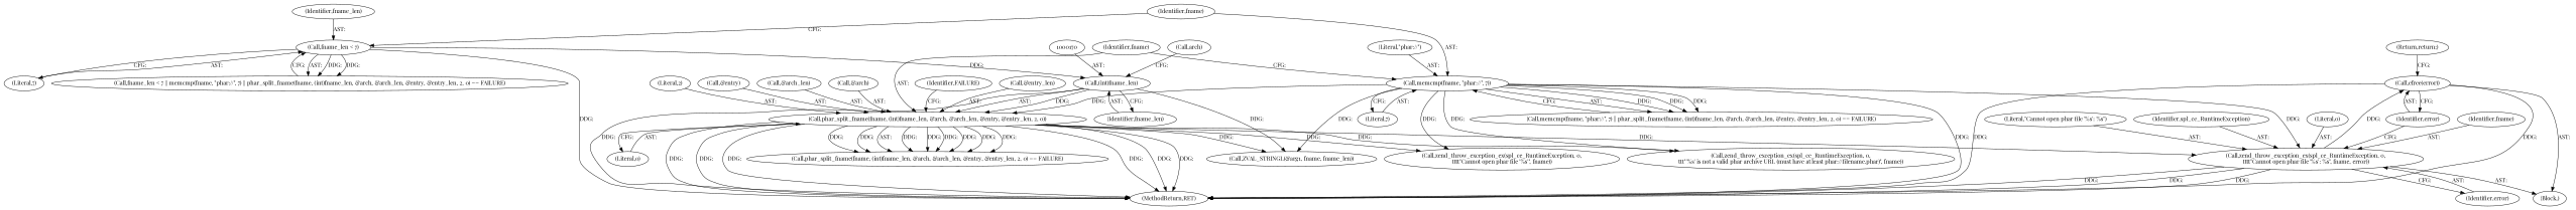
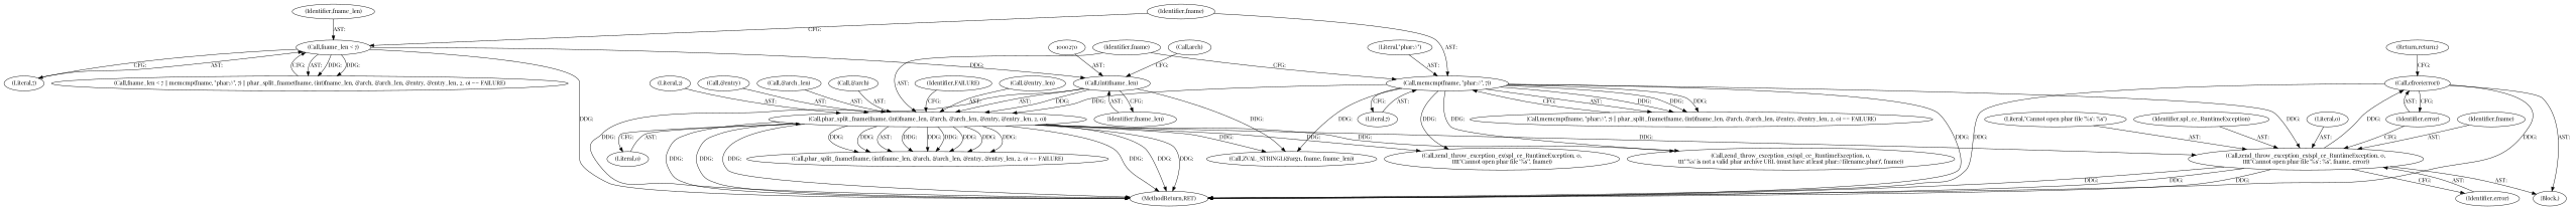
  digraph {
    fontname="Playfair Display"
    node [fontname="Playfair Display"]
    edge [fontname="Playfair Display"]
    n1 [label="(Call,efree(error))"]
    n2 [label="(Identifier,error)"]
    n3 [label="(Block,)"]
    n4 [label="(MethodReturn,RET)"]
    n5 [label="(Call,zend_throw_exception_ex(spl_ce_RuntimeException, 0,\n\t\t\t\t\"Cannot open phar file '%s': %s\", fname, error))"]
    n6 [label="(Identifier,error)"]
    n7 [label="(Call,phar_split_fname(fname, (int)fname_len, &arch, &arch_len, &entry, &entry_len, 2, 0))"]
    n8 [label="(Call,zend_throw_exception_ex(spl_ce_RuntimeException, 0,\n\t\t\t\t\"Cannot open phar file '%s'\", fname))"]
    n9 [label="(Call,ZVAL_STRINGL(&arg1, fname, fname_len))"]
    n10 [label="(Literal,0)"]
    n11 [label="(Call,zend_throw_exception_ex(spl_ce_RuntimeException, 0,\n\t\t\t\"'%s' is not a valid phar archive URL (must have at least phar://filename.phar)\", fname))"]
    n12 [label="(Call,phar_split_fname(fname, (int)fname_len, &arch, &arch_len, &entry, &entry_len, 2, 0) == FAILURE)"]
    n13 [label="(Call,memcmp(fname, \"phar://\", 7))"]
    n14 [label="(Call,memcmp(fname, \"phar://\", 7) || phar_split_fname(fname, (int)fname_len, &arch, &arch_len, &entry, &entry_len, 2, 0) == FAILURE)"]
    n15 [label="(Literal,7)"]
    n16 [label="(Call,(int)fname_len)"]
    n17 [label="(Identifier,fname_len)"]
    n18 [label="(Call,fname_len < 7)"]
    n19 [label="(Literal,7)"]
    n20 [label="(Call,fname_len < 7 || memcmp(fname, \"phar://\", 7) || phar_split_fname(fname, (int)fname_len, &arch, &arch_len, &entry, &entry_len, 2, 0) == FAILURE)"]
    n21 [label="(Call,&arch)"]
    n22 [label="(Call,&entry_len)"]
    n23 [label="(Identifier,fname)"]
    n24 [label="(Literal,2)"]
    n25 [label="(Literal,\"phar://\")"]
    n26 [label="(Identifier,fname)"]
    n27 [label="(Call,&entry)"]
    n28 [label="(Literal,\"Cannot open phar file '%s': %s\")"]
    n29 [label="(Identifier,spl_ce_RuntimeException)"]
    n30 [label="(Call,&arch_len)"]
    n31 [label="(Identifier,fname_len)"]
    n32 [label="(Return,return;)"]
    n33 [label="(Literal,0)"]
    n34 [label="(Identifier,fname)"]
    n35 [label="(Identifier,FAILURE)"]
    n36 [label="(Call,arch)"]
-   1000170
+   1000170 [label=1000270]
    n1 -> n2 [label="CFG: "]
    n1 -> n3 [label="AST: "]
    n1 -> n4 [label="DDG: "]
    n1 -> n4 [label="DDG: "]
    n2 -> n1 [label="AST: "]
    n2 -> n5 [label="CFG: "]
    n5 -> n1 [label="DDG: "]
    n5 -> n3 [label="AST: "]
    n5 -> n4 [label="DDG: "]
    n5 -> n4 [label="DDG: "]
    n5 -> n4 [label="DDG: "]
    n5 -> n6 [label="CFG: "]
    n6 -> n5 [label="AST: "]
    n7 -> n4 [label="DDG: "]
    n7 -> n4 [label="DDG: "]
    n7 -> n4 [label="DDG: "]
    n7 -> n4 [label="DDG: "]
    n7 -> n4 [label="DDG: "]
    n7 -> n4 [label="DDG: "]
    n7 -> n5 [label="DDG: "]
    n7 -> n8 [label="DDG: "]
    n7 -> n9 [label="DDG: "]
    n7 -> n10 [label="CFG: "]
    n7 -> n11 [label="DDG: "]
    n7 -> n12 [label="AST: "]
    n7 -> n12 [label="DDG: "]
    n7 -> n12 [label="DDG: "]
    n7 -> n12 [label="DDG: "]
    n7 -> n12 [label="DDG: "]
    n7 -> n12 [label="DDG: "]
    n7 -> n12 [label="DDG: "]
    n7 -> n12 [label="DDG: "]
    n7 -> n12 [label="DDG: "]
    n10 -> n7 [label="AST: "]
    n13 -> n4 [label="DDG: "]
    n13 -> n5 [label="DDG: "]
    n13 -> n7 [label="DDG: "]
    n13 -> n8 [label="DDG: "]
    n13 -> n9 [label="DDG: "]
    n13 -> n11 [label="DDG: "]
    n13 -> n14 [label="AST: "]
    n13 -> n14 [label="DDG: "]
    n13 -> n14 [label="DDG: "]
    n13 -> n14 [label="DDG: "]
    n13 -> n15 [label="CFG: "]
    n14 -> n13 [label="CFG: "]
    n15 -> n13 [label="AST: "]
    n16 -> n4 [label="DDG: "]
    n16 -> n7 [label="AST: "]
    n16 -> n7 [label="DDG: "]
    n16 -> n9 [label="DDG: "]
    n16 -> n17 [label="CFG: "]
    n17 -> n16 [label="AST: "]
    n18 -> n4 [label="DDG: "]
    n18 -> n16 [label="DDG: "]
    n18 -> n19 [label="CFG: "]
    n18 -> n20 [label="AST: "]
    n18 -> n20 [label="DDG: "]
    n18 -> n20 [label="DDG: "]
    n19 -> n18 [label="AST: "]
    n20 -> n18 [label="CFG: "]
    n21 -> n7 [label="AST: "]
    n22 -> n7 [label="AST: "]
    n23 -> n7 [label="AST: "]
    n23 -> n13 [label="CFG: "]
    n24 -> n7 [label="AST: "]
    n25 -> n13 [label="AST: "]
    n26 -> n5 [label="AST: "]
    n27 -> n7 [label="AST: "]
    n28 -> n5 [label="AST: "]
    n29 -> n5 [label="AST: "]
    n30 -> n7 [label="AST: "]
    n31 -> n18 [label="AST: "]
    n32 -> n1 [label="CFG: "]
    n33 -> n5 [label="AST: "]
    n34 -> n13 [label="AST: "]
    n34 -> n18 [label="CFG: "]
    n35 -> n7 [label="CFG: "]
    n36 -> n16 [label="CFG: "]
    1000170 -> n16 [label="AST: "]
  }
